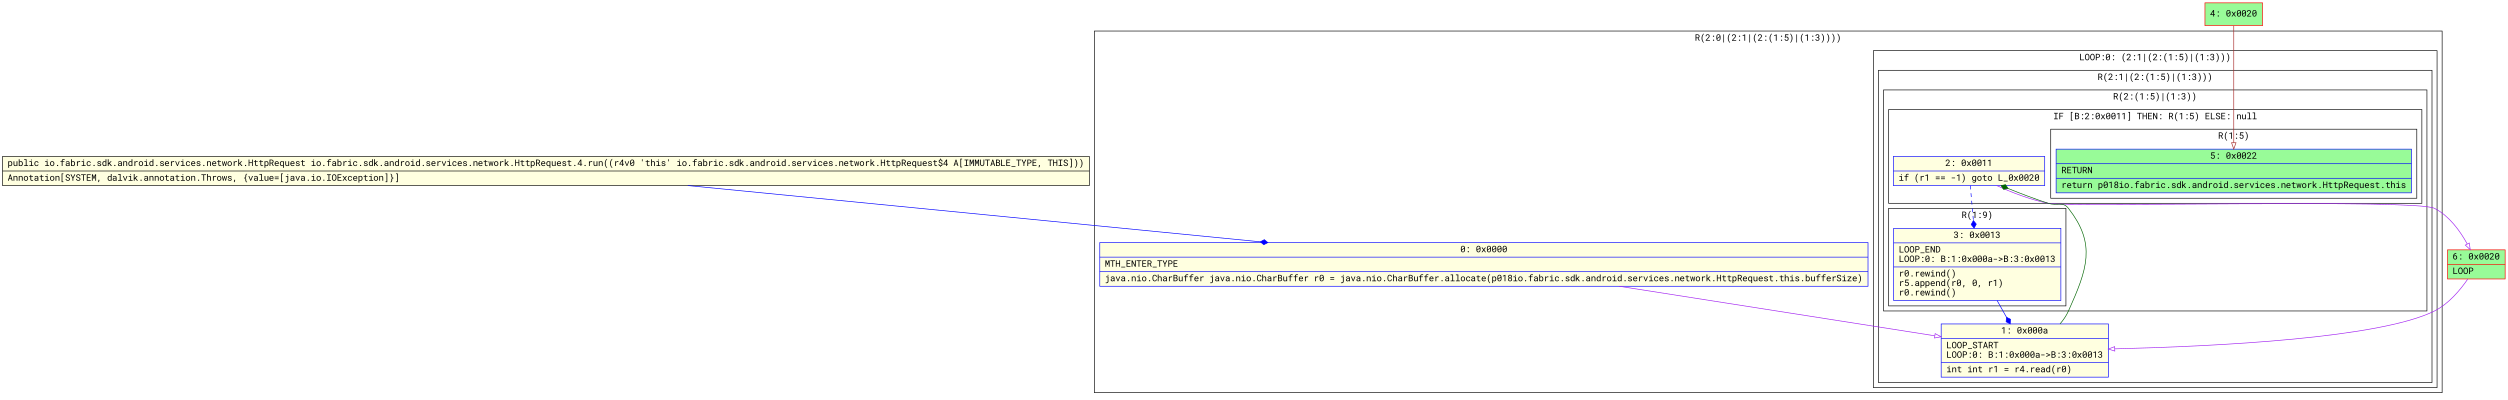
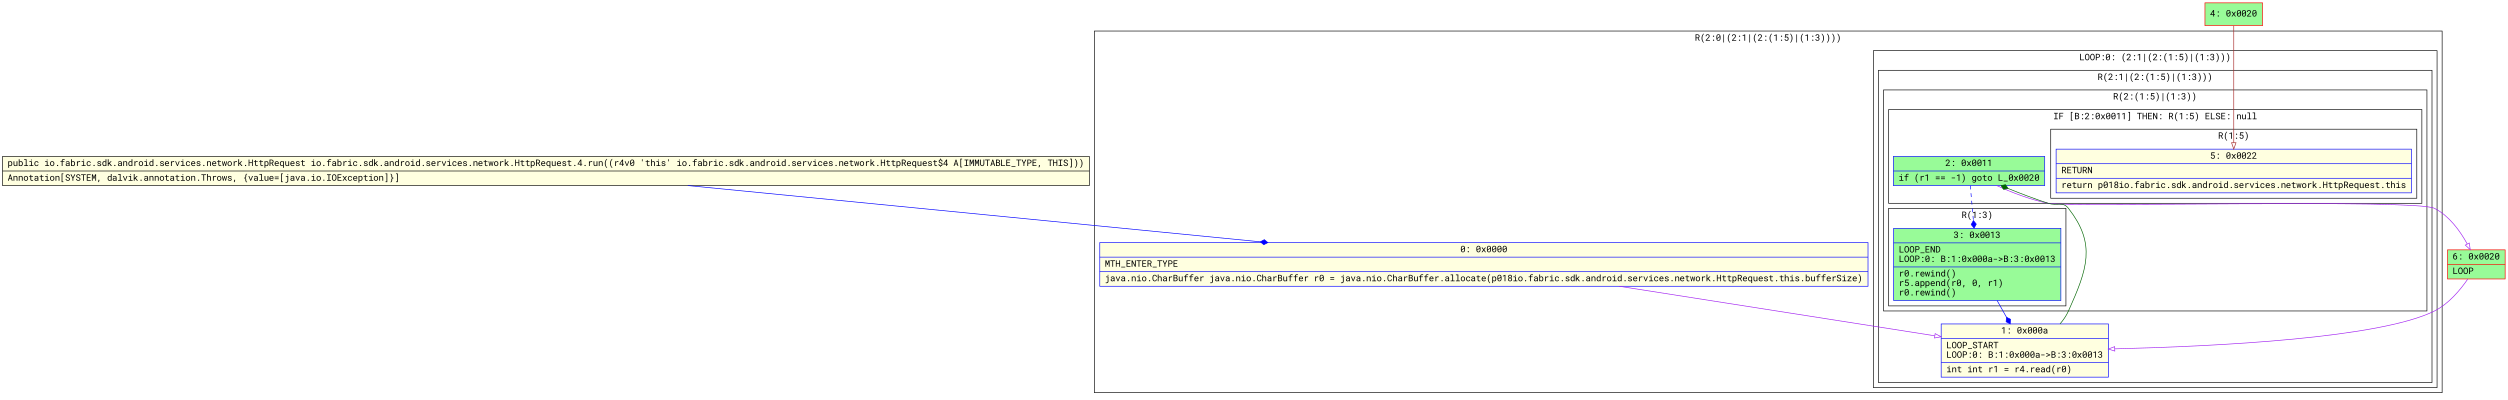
  digraph {
    fontname="Roboto Mono"
    node [color=blue fillcolor=lightyellow fontname="Roboto Mono" shape=record style=filled]
    edge [arrowhead=diamond color=blue fontname="Roboto Mono"]
-   n1 [fillcolor=palegreen label="{5\:\ 0x0022|RETURN\l|return p018io.fabric.sdk.android.services.network.HttpRequest.this\l}"]
-   n2 [label="{2\:\ 0x0011|if (r1 == \-1) goto L_0x0020\l}"]
-   n3 [label="{3\:\ 0x0013|LOOP_END\lLOOP:0: B:1:0x000a\-\>B:3:0x0013\l|r0.rewind()\lr5.append(r0, 0, r1)\lr0.rewind()\l}"]
+   n1 [label="{5\:\ 0x0022|RETURN\l|return p018io.fabric.sdk.android.services.network.HttpRequest.this\l}"]
+   n2 [fillcolor=palegreen label="{2\:\ 0x0011|if (r1 == \-1) goto L_0x0020\l}"]
+   n3 [fillcolor=palegreen label="{3\:\ 0x0013|LOOP_END\lLOOP:0: B:1:0x000a\-\>B:3:0x0013\l|r0.rewind()\lr5.append(r0, 0, r1)\lr0.rewind()\l}"]
    n4 [label="{1\:\ 0x000a|LOOP_START\lLOOP:0: B:1:0x000a\-\>B:3:0x0013\l|int int r1 = r4.read(r0)\l}"]
    n5 [label="{0\:\ 0x0000|MTH_ENTER_TYPE\l|java.nio.CharBuffer java.nio.CharBuffer r0 = java.nio.CharBuffer.allocate(p018io.fabric.sdk.android.services.network.HttpRequest.this.bufferSize)\l}"]
    n6 [color=red fillcolor=palegreen label="{6\:\ 0x0020|LOOP\l}"]
    n7 [color=red fillcolor=palegreen label="{4\:\ 0x0020}"]
    n8 [label="{public io.fabric.sdk.android.services.network.HttpRequest io.fabric.sdk.android.services.network.HttpRequest.4.run((r4v0 'this' io.fabric.sdk.android.services.network.HttpRequest$4 A[IMMUTABLE_TYPE, THIS]))  | Annotation[SYSTEM, dalvik.annotation.Throws, \{value=[java.io.IOException]\}]\l}" color=""]
    subgraph cluster_1 {
      label="R(2:0|(2:1|(2:(1:5)|(1:3))))"
      n5
      subgraph cluster_2 {
        label="LOOP:0: (2:1|(2:(1:5)|(1:3)))"
        subgraph cluster_3 {
          label="R(2:1|(2:(1:5)|(1:3)))"
          n4
          subgraph cluster_4 {
            label="R(2:(1:5)|(1:3))"
            subgraph cluster_5 {
              label="IF [B:2:0x0011] THEN: R(1:5) ELSE: null"
              n2
              subgraph cluster_6 {
                label="R(1:5)"
                n1
              }
            }
            subgraph cluster_7 {
-             label="R(1:9)"
+             label="R(1:3)"
              n3
            }
          }
        }
      }
    }
    n2 -> n3 [style=dashed]
    n2 -> n6 [arrowhead=onormal color=purple]
    n3 -> n4
    n4 -> n2 [color=darkgreen]
    n5 -> n4 [arrowhead=onormal color=purple]
    n6 -> n4 [arrowhead=onormal color=purple]
    n7 -> n1 [arrowhead=onormal color=brown]
    n8 -> n5
  }
